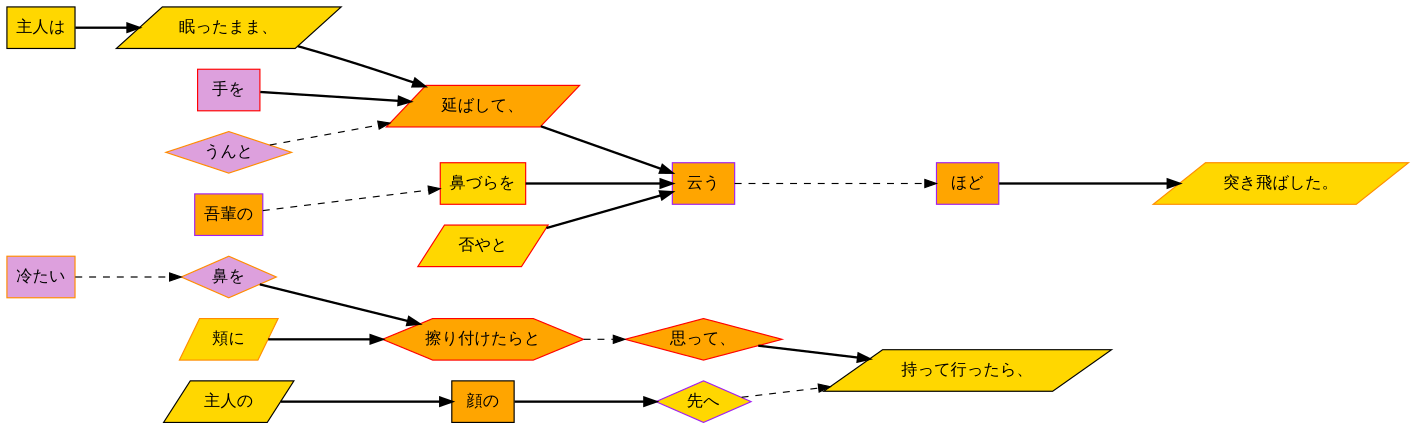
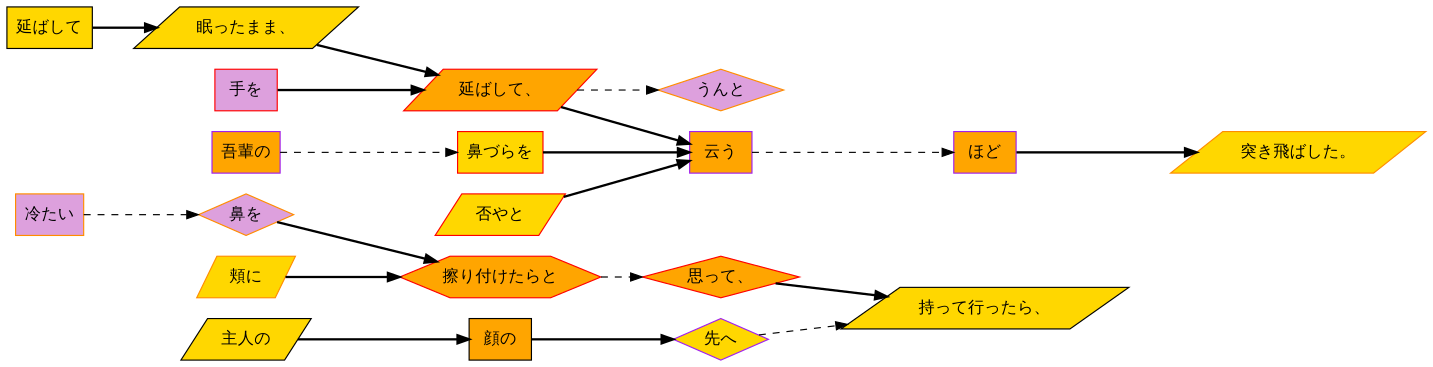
  digraph {
    rankdir=LR
    node [color=red fillcolor=gold shape=box style=filled]
    edge [style=bold]
    n1 [color=darkorange fillcolor=plum label="冷たい"]
    n2 [color=darkorange fillcolor=plum label="鼻を" shape=diamond]
    n3 [fillcolor=orange label="擦り付けたらと" shape=hexagon]
    n4 [fillcolor=orange label="思って、" shape=diamond]
    n5 [color=darkorange label="頬に" shape=parallelogram]
    n6 [color=black label="持って行ったら、" shape=parallelogram]
    n7 [color=black label="主人の" shape=parallelogram]
    n8 [color=black fillcolor=orange label="顔の"]
    n9 [color=purple label="先へ" shape=diamond]
    n10 [color=darkorange label="突き飛ばした。" shape=parallelogram]
-   n11 [color=black label="主人は"]
+   n11 [color=black label="延ばして"]
    n12 [color=black label="眠ったまま、" shape=parallelogram]
    n13 [fillcolor=orange label="延ばして、" shape=parallelogram]
    n14 [color=purple fillcolor=orange label="云う"]
    n15 [fillcolor=plum label="手を"]
    n16 [color=darkorange fillcolor=plum label="うんと" shape=diamond]
    n17 [color=purple fillcolor=orange label="ほど"]
    n18 [color=purple fillcolor=orange label="吾輩の"]
    n19 [label="鼻づらを"]
    n20 [label="否やと" shape=parallelogram]
    n1 -> n2 [style=dashed]
    n2 -> n3
    n3 -> n4 [style=dashed]
    n4 -> n6
    n5 -> n3
    n7 -> n8
    n8 -> n9
    n9 -> n6 [style=dashed]
    n11 -> n12
    n12 -> n13
    n13 -> n14
    n14 -> n17 [style=dashed]
    n15 -> n13
-   n16 -> n13 [style=dashed]
+   n13 -> n16 [style=dashed]
    n17 -> n10
    n18 -> n19 [style=dashed]
    n19 -> n14
    n20 -> n14
  }
